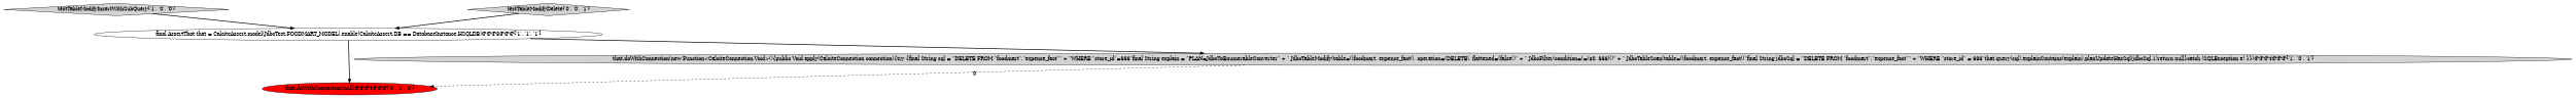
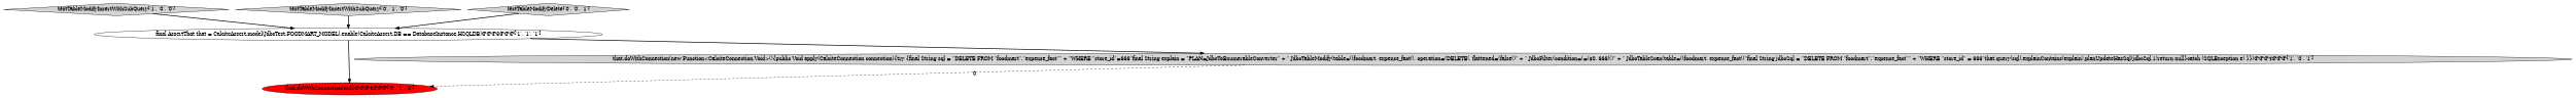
  digraph {
    node [fillcolor=lightgray shape=diamond style=filled]
    edge [style=bold]
    n1 [label="testTableModifyInsertWithSubQuery['1', '0', '0']"]
    n2 [fillcolor=white label="final AssertThat that = CalciteAssert.model(JdbcTest.FOODMART_MODEL).enable(CalciteAssert.DB == DatabaseInstance.HSQLDB)@@@3@@@['1', '1', '1']" shape=ellipse]
    n3 [fillcolor=red label="that.doWithConnection(null)@@@4@@@['0', '1', '0']" shape=ellipse]
+   n4 [label="testTableModifyInsertWithSubQuery['0', '1', '0']"]
    n5 [label="that.doWithConnection(new Function<CalciteConnection,Void>(){public Void apply(CalciteConnection connection){try {final String sql = \"DELETE FROM \"foodmart\".\"expense_fact\"\" + \"WHERE \"store_id\"=666\"final String explain = \"PLAN=JdbcToEnumerableConverter\" + \" JdbcTableModify(table=((foodmart, expense_fact((, operation=(DELETE(, flattened=(false()\" + \" JdbcFilter(condition=(=($0, 666)()\" + \" JdbcTableScan(table=((foodmart, expense_fact((\"final String jdbcSql = \"DELETE FROM \"foodmart\".\"expense_fact\"\" + \"WHERE \"store_id\" = 666\"that.query(sql).explainContains(explain).planUpdateHasSql(jdbcSql,1)return null}catch (SQLException e) }})@@@4@@@['1', '0', '1']" shape=ellipse]
    n6 [label="testTableModifyDelete['0', '0', '1']"]
    n1 -> n2
    n2 -> n3
    n2 -> n5
+   n4 -> n2
    n5 -> n3 [label=0 style=dashed]
    n6 -> n2
  }
